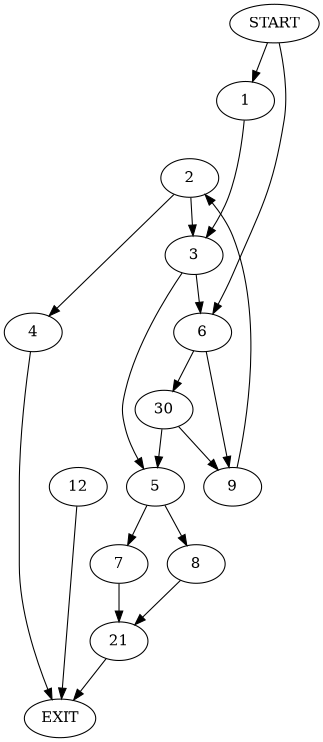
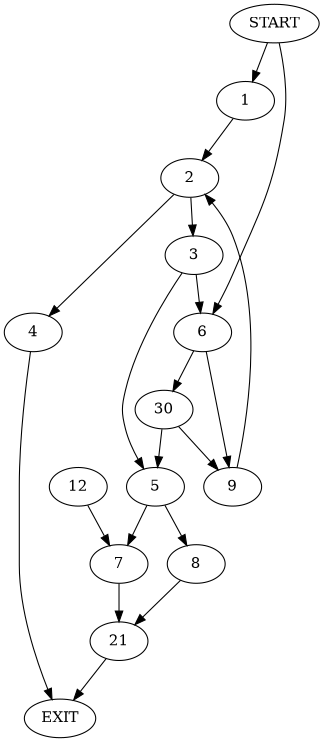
  digraph {
    n1 [label=START]
    1
    6
    2
    n5 [label=EXIT]
    12
    3
    4
    5
    7
    8
    9
    n13 [label=30]
    n14 [label=21]
    n1 -> 1
    n1 -> 6
-   1 -> 3
+   1 -> 2
    6 -> 9
    6 -> n13
    2 -> 3
    2 -> 4
-   12 -> n5
+   12 -> 7
    3 -> 6
    3 -> 5
    4 -> n5
    5 -> 7
    5 -> 8
    7 -> n14
    8 -> n14
    9 -> 2
    n13 -> 5
    n13 -> 9
    n14 -> n5
  }
